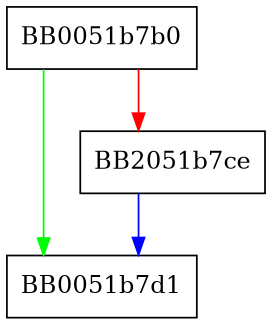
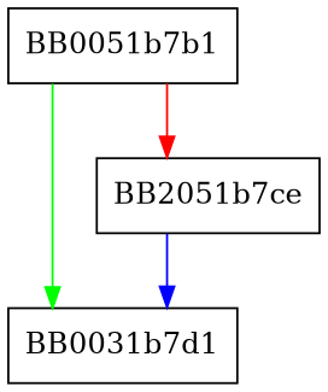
  digraph {
    splines=ortho
    node [shape=box]
-   BB0051b7b0
-   BB0051b7d1
+   BB0051b7b0 [label=BB0051b7b1]
+   BB0051b7d1 [label=BB0031b7d1]
    n3 [label=BB2051b7ce]
    BB0051b7b0 -> BB0051b7d1 [color=green]
    BB0051b7b0 -> n3 [color=red]
    n3 -> BB0051b7d1 [color=blue]
  }
